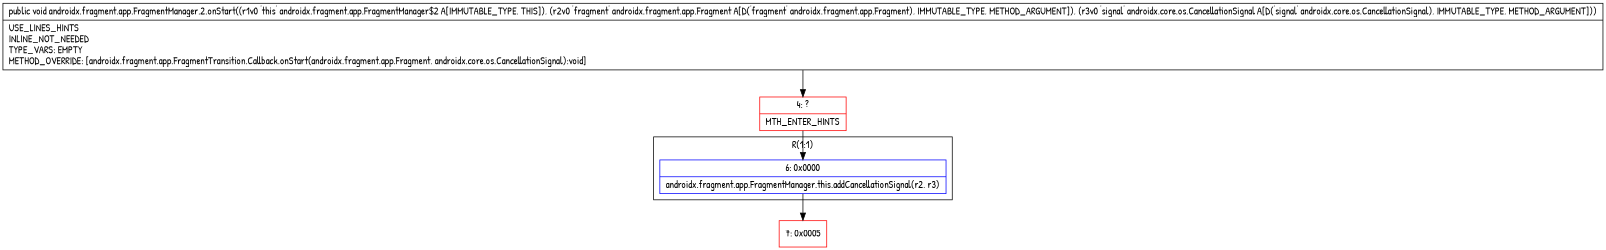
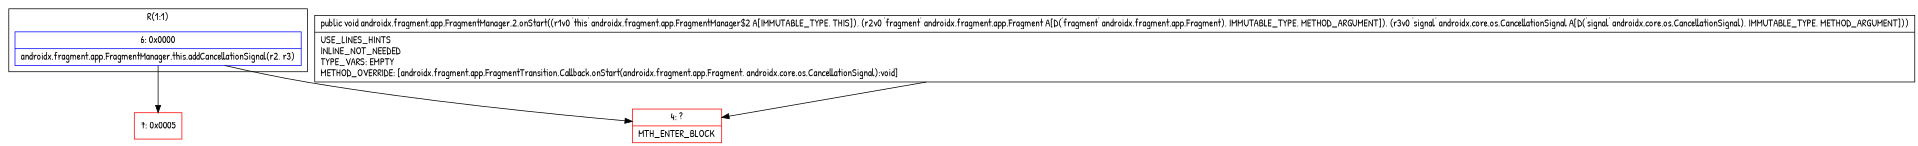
  digraph {
    fontname="Patrick Hand"
    node [color=red fontname="Patrick Hand" shape=record]
    edge [fontname="Patrick Hand"]
    n1 [color=blue label="{6\:\ 0x0000|androidx.fragment.app.FragmentManager.this.addCancellationSignal(r2, r3)\l}"]
    n2 [label="{7\:\ 0x0005}"]
-   n3 [label="{4\:\ ?|MTH_ENTER_HINTS\l}"]
+   n3 [label="{4\:\ ?|MTH_ENTER_BLOCK\l}"]
    n4 [label="{public void androidx.fragment.app.FragmentManager.2.onStart((r1v0 'this' androidx.fragment.app.FragmentManager$2 A[IMMUTABLE_TYPE, THIS]), (r2v0 'fragment' androidx.fragment.app.Fragment A[D('fragment' androidx.fragment.app.Fragment), IMMUTABLE_TYPE, METHOD_ARGUMENT]), (r3v0 'signal' androidx.core.os.CancellationSignal A[D('signal' androidx.core.os.CancellationSignal), IMMUTABLE_TYPE, METHOD_ARGUMENT]))  | USE_LINES_HINTS\lINLINE_NOT_NEEDED\lTYPE_VARS: EMPTY\lMETHOD_OVERRIDE: [androidx.fragment.app.FragmentTransition.Callback.onStart(androidx.fragment.app.Fragment, androidx.core.os.CancellationSignal):void]\l}" color=""]
    subgraph cluster_1 {
      label="R(1:1)"
      n1
    }
    n1 -> n2
-   n3 -> n1
+   n1 -> n3
    n4 -> n3
  }
